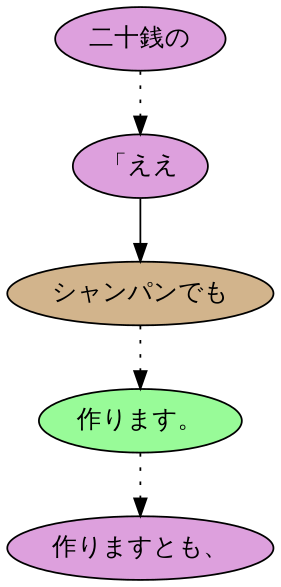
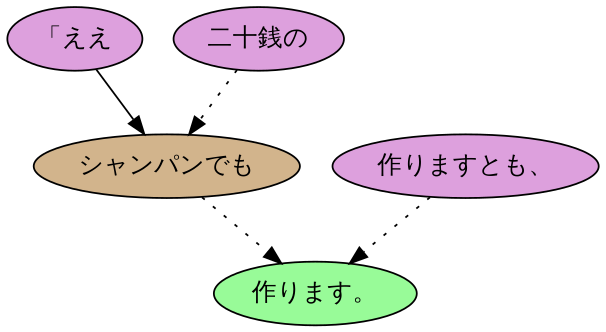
  digraph {
    node [fillcolor=plum style=filled]
    edge [style=dotted]
    n1 [label="「ええ"]
    n2 [fillcolor=tan label="シャンパンでも"]
    n3 [label="作りますとも、"]
    n4 [fillcolor=palegreen label="作ります。"]
    n5 [label="二十銭の"]
    n1 -> n2 [style=solid]
    n2 -> n4
-   n4 -> n3
-   n5 -> n1
+   n3 -> n4
+   n5 -> n2
  }
